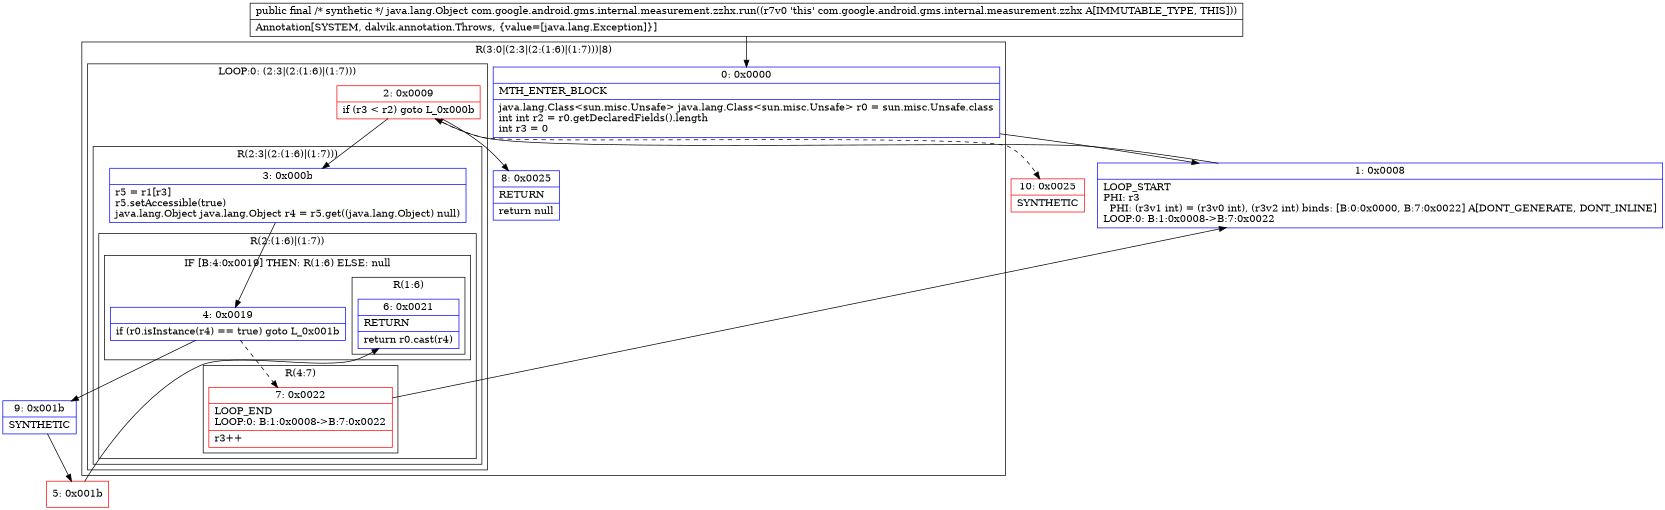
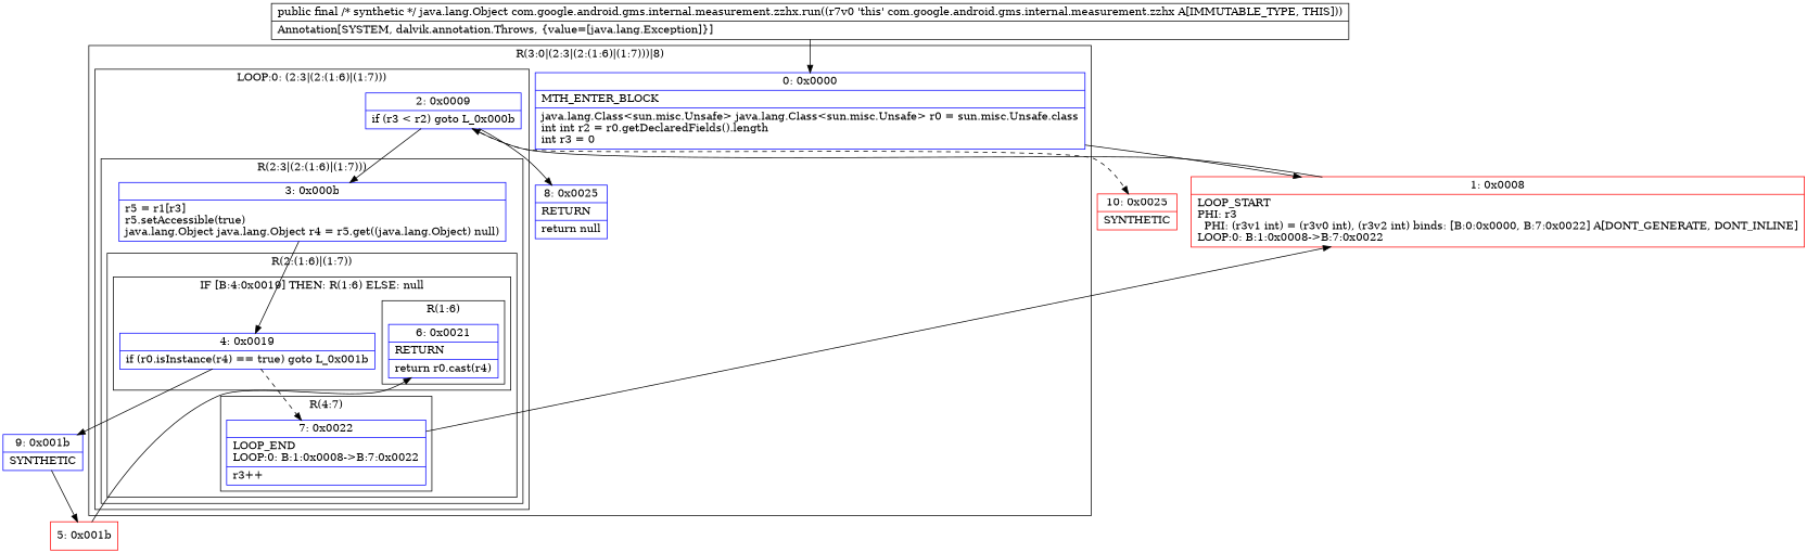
  digraph {
    node [color=blue shape=record]
    n1 [label="{6\:\ 0x0021|RETURN\l|return r0.cast(r4)\l}"]
    n2 [label="{4\:\ 0x0019|if (r0.isInstance(r4) == true) goto L_0x001b\l}"]
-   n3 [color=red label="{7\:\ 0x0022|LOOP_END\lLOOP:0: B:1:0x0008\-\>B:7:0x0022\l|r3++\l}"]
+   n3 [label="{7\:\ 0x0022|LOOP_END\lLOOP:0: B:1:0x0008\-\>B:7:0x0022\l|r3++\l}"]
    n4 [label="{3\:\ 0x000b|r5 = r1[r3]\lr5.setAccessible(true)\ljava.lang.Object java.lang.Object r4 = r5.get((java.lang.Object) null)\l}"]
-   n5 [color=red label="{2\:\ 0x0009|if (r3 \< r2) goto L_0x000b\l}"]
+   n5 [label="{2\:\ 0x0009|if (r3 \< r2) goto L_0x000b\l}"]
    n6 [label="{0\:\ 0x0000|MTH_ENTER_BLOCK\l|java.lang.Class\<sun.misc.Unsafe\> java.lang.Class\<sun.misc.Unsafe\> r0 = sun.misc.Unsafe.class\lint int r2 = r0.getDeclaredFields().length\lint r3 = 0\l}"]
    n7 [label="{8\:\ 0x0025|RETURN\l|return null\l}"]
    n8 [label="{9\:\ 0x001b|SYNTHETIC\l}"]
-   n9 [label="{1\:\ 0x0008|LOOP_START\lPHI: r3 \l  PHI: (r3v1 int) = (r3v0 int), (r3v2 int) binds: [B:0:0x0000, B:7:0x0022] A[DONT_GENERATE, DONT_INLINE]\lLOOP:0: B:1:0x0008\-\>B:7:0x0022\l}"]
+   n9 [color=red label="{1\:\ 0x0008|LOOP_START\lPHI: r3 \l  PHI: (r3v1 int) = (r3v0 int), (r3v2 int) binds: [B:0:0x0000, B:7:0x0022] A[DONT_GENERATE, DONT_INLINE]\lLOOP:0: B:1:0x0008\-\>B:7:0x0022\l}"]
    n10 [color=red label="{10\:\ 0x0025|SYNTHETIC\l}"]
    n11 [color=red label="{5\:\ 0x001b}"]
    n12 [label="{public final \/* synthetic *\/ java.lang.Object com.google.android.gms.internal.measurement.zzhx.run((r7v0 'this' com.google.android.gms.internal.measurement.zzhx A[IMMUTABLE_TYPE, THIS]))  | Annotation[SYSTEM, dalvik.annotation.Throws, \{value=[java.lang.Exception]\}]\l}" color=""]
    subgraph cluster_1 {
      label="R(3:0|(2:3|(2:(1:6)|(1:7)))|8)"
      n6
      n7
      subgraph cluster_2 {
        label="LOOP:0: (2:3|(2:(1:6)|(1:7)))"
        n5
        subgraph cluster_3 {
          label="R(2:3|(2:(1:6)|(1:7)))"
          n4
          subgraph cluster_4 {
            label="R(2:(1:6)|(1:7))"
            subgraph cluster_5 {
              label="IF [B:4:0x0019] THEN: R(1:6) ELSE: null"
              n2
              subgraph cluster_6 {
                label="R(1:6)"
                n1
              }
            }
            subgraph cluster_7 {
              label="R(4:7)"
              n3
            }
          }
        }
      }
    }
    n2 -> n3 [style=dashed]
    n2 -> n8
    n3 -> n9
    n4 -> n2
    n5 -> n4
    n5 -> n7
    n5 -> n10 [style=dashed]
    n6 -> n9
    n8 -> n11
    n9 -> n5
    n11 -> n1
    n12 -> n6
  }
